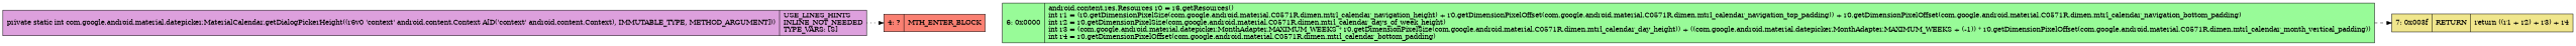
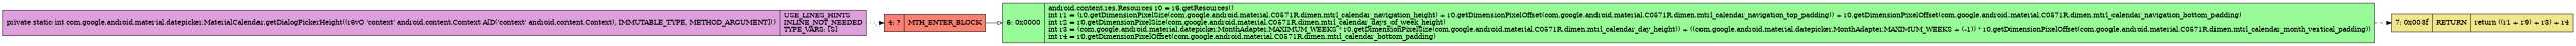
  digraph {
    rankdir=LR
    node [shape=record style=filled]
    edge [arrowhead=normal]
    n1 [fillcolor=salmon label="{4\:\ ?|MTH_ENTER_BLOCK\l}"]
    n2 [fillcolor=palegreen label="{6\:\ 0x0000|android.content.res.Resources r0 = r6.getResources()\lint r1 = (r0.getDimensionPixelSize(com.google.android.material.C0571R.dimen.mtrl_calendar_navigation_height) + r0.getDimensionPixelOffset(com.google.android.material.C0571R.dimen.mtrl_calendar_navigation_top_padding)) + r0.getDimensionPixelOffset(com.google.android.material.C0571R.dimen.mtrl_calendar_navigation_bottom_padding)\lint r2 = r0.getDimensionPixelSize(com.google.android.material.C0571R.dimen.mtrl_calendar_days_of_week_height)\lint r3 = (com.google.android.material.datepicker.MonthAdapter.MAXIMUM_WEEKS * r0.getDimensionPixelSize(com.google.android.material.C0571R.dimen.mtrl_calendar_day_height)) + ((com.google.android.material.datepicker.MonthAdapter.MAXIMUM_WEEKS + (\-1)) * r0.getDimensionPixelOffset(com.google.android.material.C0571R.dimen.mtrl_calendar_month_vertical_padding))\lint r4 = r0.getDimensionPixelOffset(com.google.android.material.C0571R.dimen.mtrl_calendar_bottom_padding)\l}"]
-   n3 [fillcolor=khaki label="{7\:\ 0x003f|RETURN\l|return ((r1 + r2) + r3) + r4\l}"]
+   n3 [fillcolor=khaki label="{7\:\ 0x003f|RETURN\l|return ((r1 + r9) + r3) + r4\l}"]
    n4 [fillcolor=plum label="{private static int com.google.android.material.datepicker.MaterialCalendar.getDialogPickerHeight((r6v0 'context' android.content.Context A[D('context' android.content.Context), IMMUTABLE_TYPE, METHOD_ARGUMENT]))  | USE_LINES_HINTS\lINLINE_NOT_NEEDED\lTYPE_VARS: [S]\l}"]
+   n1 -> n2 [arrowhead=onormal style=solid]
    n2 -> n3 [style=dashed]
    n4 -> n1 [style=dotted]
  }
